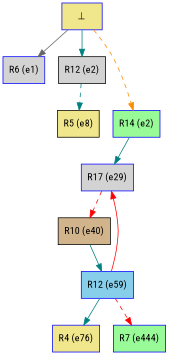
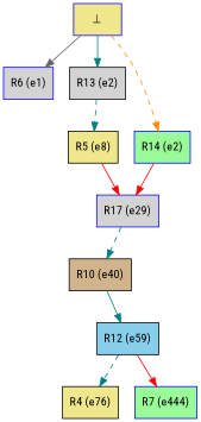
  digraph {
    fontname="Roboto Condensed"
    node [color=blue fillcolor=lightgrey fontname="Roboto Condensed" shape=box style=filled]
    edge [color=teal fontname="Roboto Condensed" style=solid]
    n1 [label="R6 (e1)"]
    n2 [color=black fillcolor=khaki label="R5 (e8)"]
    n3 [label="R17 (e29)"]
    n4 [color=black fillcolor=tan label="R10 (e40)"]
-   n5 [color=black label="R12 (e2)"]
+   n5 [color=black label="R13 (e2)"]
    n6 [fillcolor=palegreen label="R14 (e2)"]
-   n7 [fillcolor=skyblue label="R12 (e59)"]
-   n8 [fillcolor=khaki label="R4 (e76)"]
+   n7 [color=black fillcolor=skyblue label="R12 (e59)"]
+   n8 [color=black fillcolor=khaki label="R4 (e76)"]
    n9 [fillcolor=palegreen label="R7 (e444)"]
    n10 [fillcolor=khaki label="⊥"]
-   n7 -> n3 [color=red]
-   n3 -> n4 [color=red style=dashed]
+   n2 -> n3 [color=red]
+   n3 -> n4 [style=dashed]
    n4 -> n7
    n5 -> n2 [style=dashed]
-   n6 -> n3
-   n7 -> n8
-   n7 -> n9 [color=red style=dashed]
+   n6 -> n3 [color=red]
+   n7 -> n8 [style=dashed]
+   n7 -> n9 [color=red]
    n10 -> n1 [color=gray40]
    n10 -> n5
    n10 -> n6 [color=darkorange style=dashed]
  }
